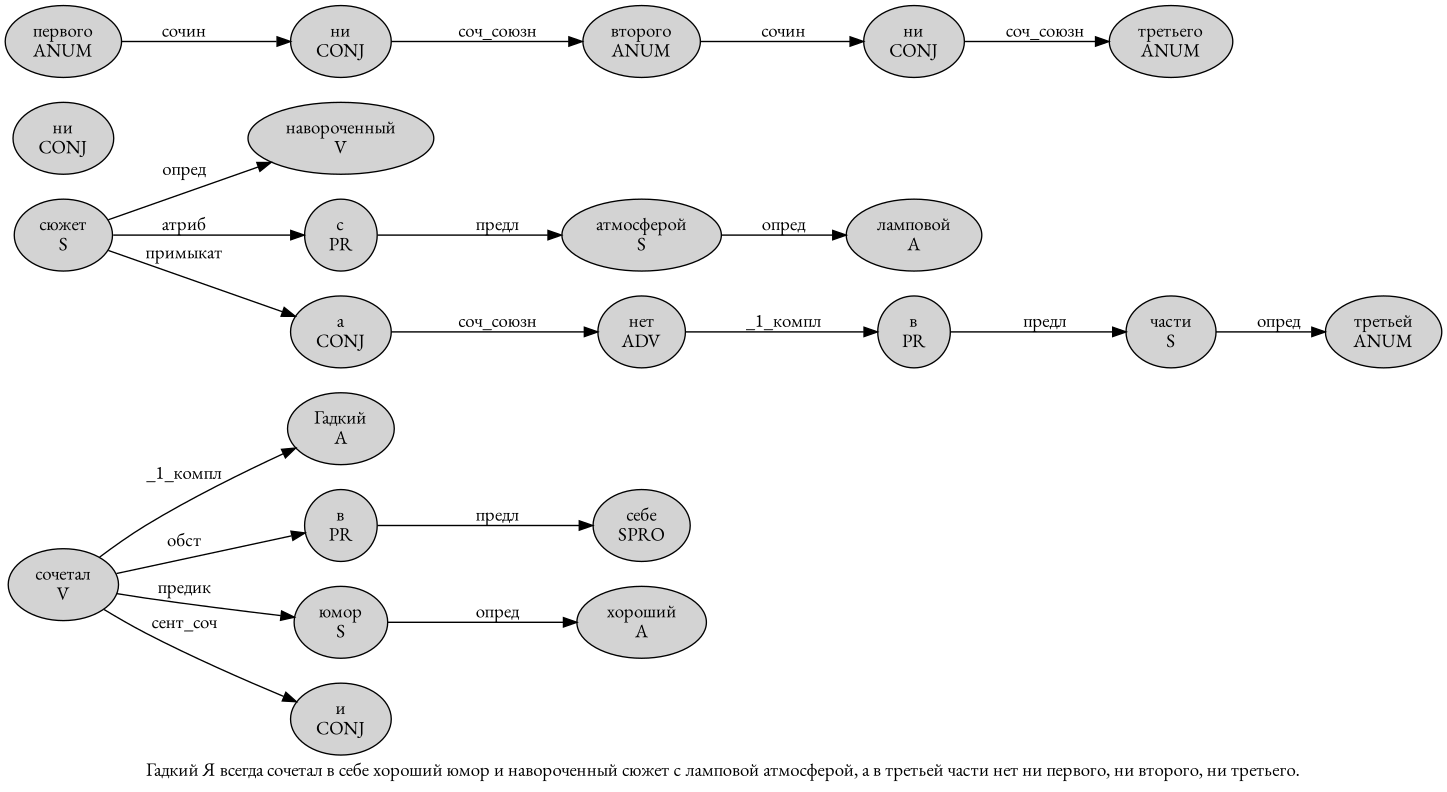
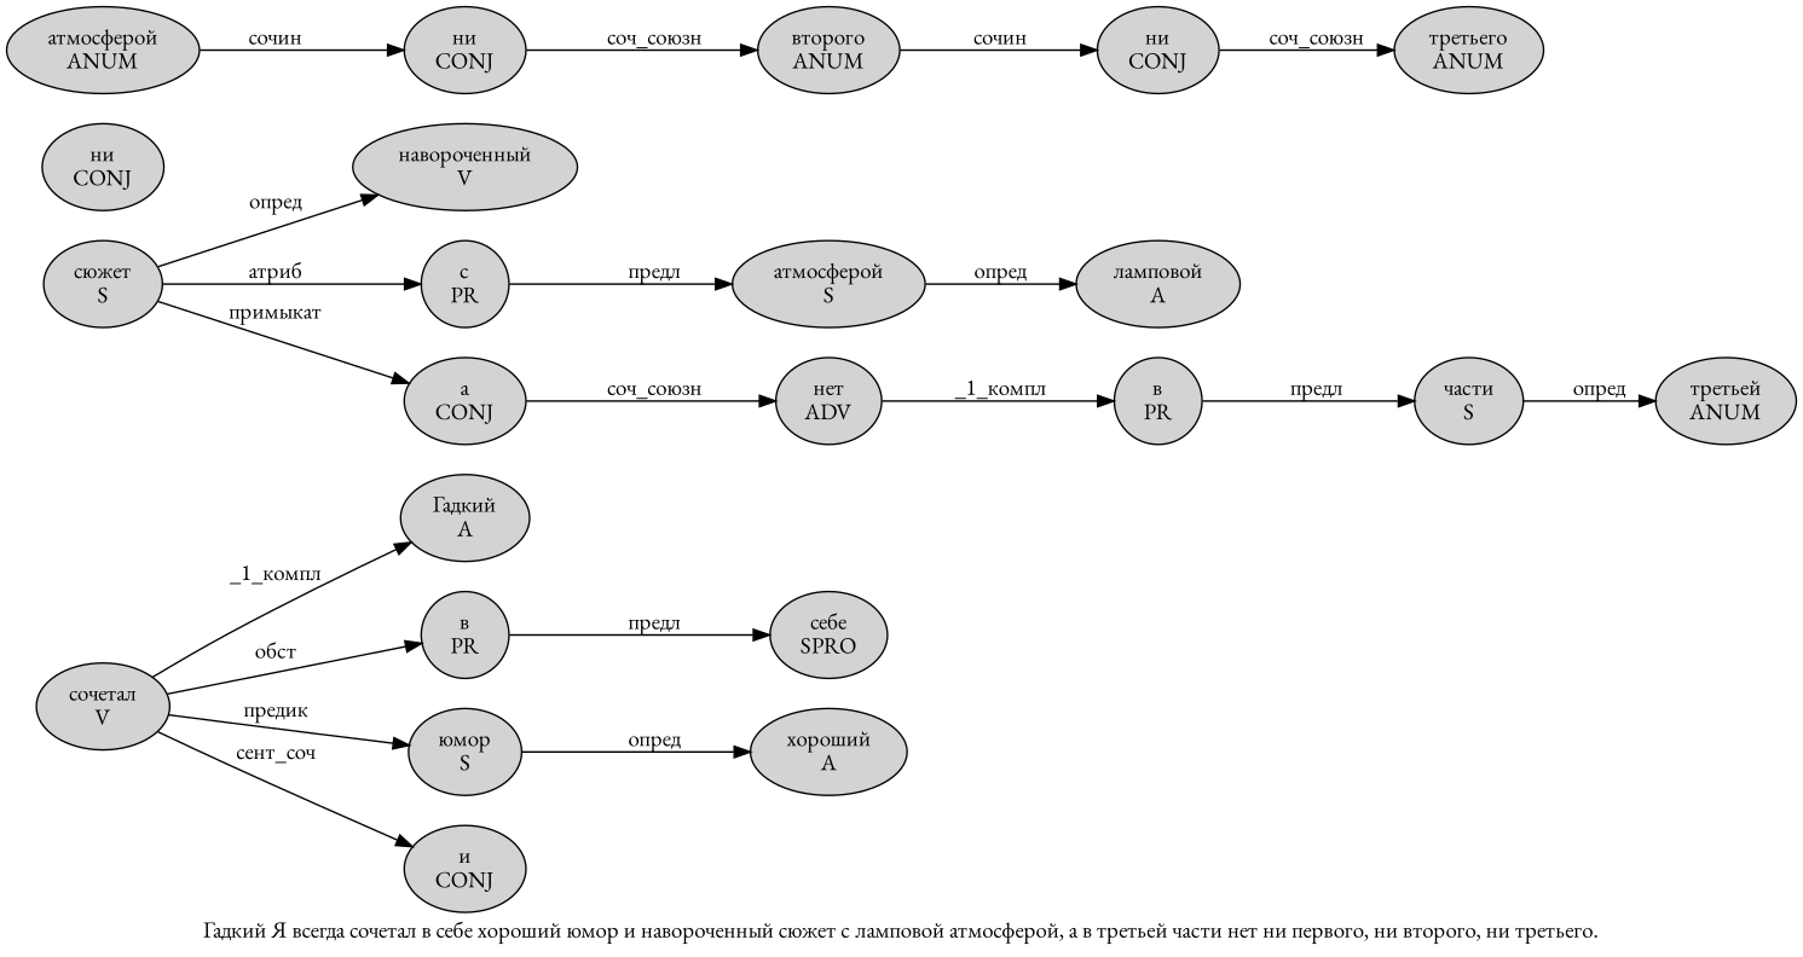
  digraph {
    fontname="EB Garamond"
    label="Гадкий Я всегда сочетал в себе хороший юмор и навороченный сюжет с ламповой атмосферой, а в третьей части нет ни первого, ни второго, ни третьего."
    rankdir=LR
    node [fillcolor=lightgray fontname="EB Garamond" penwidth=1 shape=ellipse style=filled]
    edge [fontname="EB Garamond"]
    n1 [label="Гадкий\nA"]
    n2 [label="сочетал\nV"]
    n3 [label="в\nPR"]
    n4 [label="юмор\nS"]
    n5 [label="и\nCONJ"]
    n6 [label="себе\nSPRO"]
    n7 [label="хороший\nA"]
    n8 [label="навороченный\nV"]
    n9 [label="сюжет\nS"]
    n10 [label="с\nPR"]
    n11 [label="а\nCONJ"]
    n12 [label="атмосферой\nS"]
    n13 [label="нет\nADV"]
    n14 [label="ламповой\nA"]
    n15 [label="в\nPR"]
    n16 [label="части\nS"]
    n17 [label="третьей\nANUM"]
    n18 [label="ни\nCONJ"]
-   n19 [label="первого\nANUM"]
+   n19 [label="атмосферой\nANUM"]
    n20 [label="ни\nCONJ"]
    n21 [label="второго\nANUM"]
    n22 [label="ни\nCONJ"]
    n23 [label="третьего\nANUM"]
    n2 -> n1 [label="_1_компл"]
    n2 -> n3 [label="обст"]
    n2 -> n4 [label="предик"]
    n2 -> n5 [label="сент_соч"]
    n3 -> n6 [label="предл"]
    n4 -> n7 [label="опред"]
    n9 -> n8 [label="опред"]
    n9 -> n10 [label="атриб"]
    n9 -> n11 [label="примыкат"]
    n10 -> n12 [label="предл"]
    n11 -> n13 [label="соч_союзн"]
    n12 -> n14 [label="опред"]
    n13 -> n15 [label="_1_компл"]
    n15 -> n16 [label="предл"]
    n16 -> n17 [label="опред"]
    n19 -> n20 [label="сочин"]
    n20 -> n21 [label="соч_союзн"]
    n21 -> n22 [label="сочин"]
    n22 -> n23 [label="соч_союзн"]
  }
